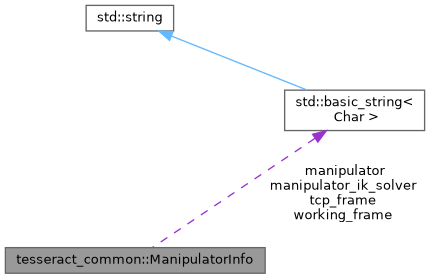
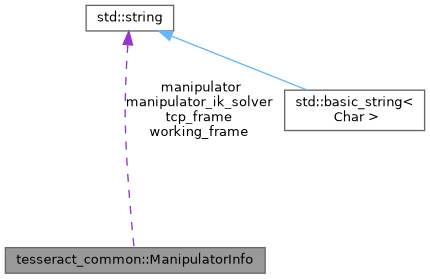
  digraph {
    node [color=gray40 fillcolor=white fontname=Helvetica fontsize=10 shape=box style=filled]
    edge [dir=back fontname=Helvetica fontsize=10 labelfontname=Helvetica labelfontsize=10]
    n1 [fillcolor=grey60 fontcolor=black height=0.2 label="tesseract_common::ManipulatorInfo" width=0.4]
    n2 [height=0.2 label="std::string" width=0.4]
    n3 [height=0.2 label="std::basic_string\<\l Char \>" width=0.4]
-   n3 -> n1 [color=darkorchid3 label=" manipulator\nmanipulator_ik_solver\ntcp_frame\nworking_frame" style=dashed]
+   n2 -> n1 [color=darkorchid3 label=" manipulator\nmanipulator_ik_solver\ntcp_frame\nworking_frame" style=dashed]
    n2 -> n3 [color=steelblue1 style=solid]
  }
